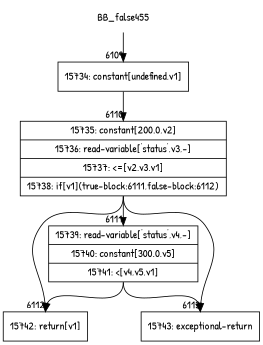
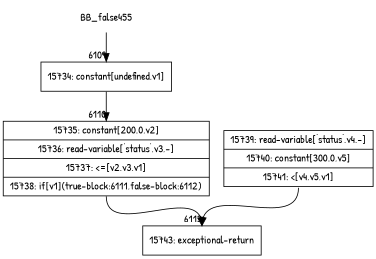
  digraph {
    fontname="Patrick Hand"
    rankdir=TD
    node [fontname="Patrick Hand" shape=record]
    edge [fontname="Patrick Hand" headport=n tailport=s]
    n1 [label=BB_false455 shape=none]
    n2 [label="{15734: constant[undefined,v1]}"]
    n3 [label="{15735: constant[200.0,v2]|15736: read-variable['status',v3,-]|15737: \<=[v2,v3,v1]|15738: if[v1](true-block:6111,false-block:6112)}"]
-   n4 [label="{15742: return[v1]}"]
    n5 [label="{15739: read-variable['status',v4,-]|15740: constant[300.0,v5]|15741: \<[v4,v5,v1]}"]
    n6 [label="{15743: exceptional-return}"]
    n1 -> n2 [headlabel="    6109"]
    n2 -> n3 [headlabel="      6110"]
-   n3 -> n4 [headlabel="      6112"]
-   n3 -> n5 [headlabel="      6111"]
    n3 -> n6 [color=black headlabel="      6113"]
-   n5 -> n4
    n5 -> n6 [color=black]
  }
